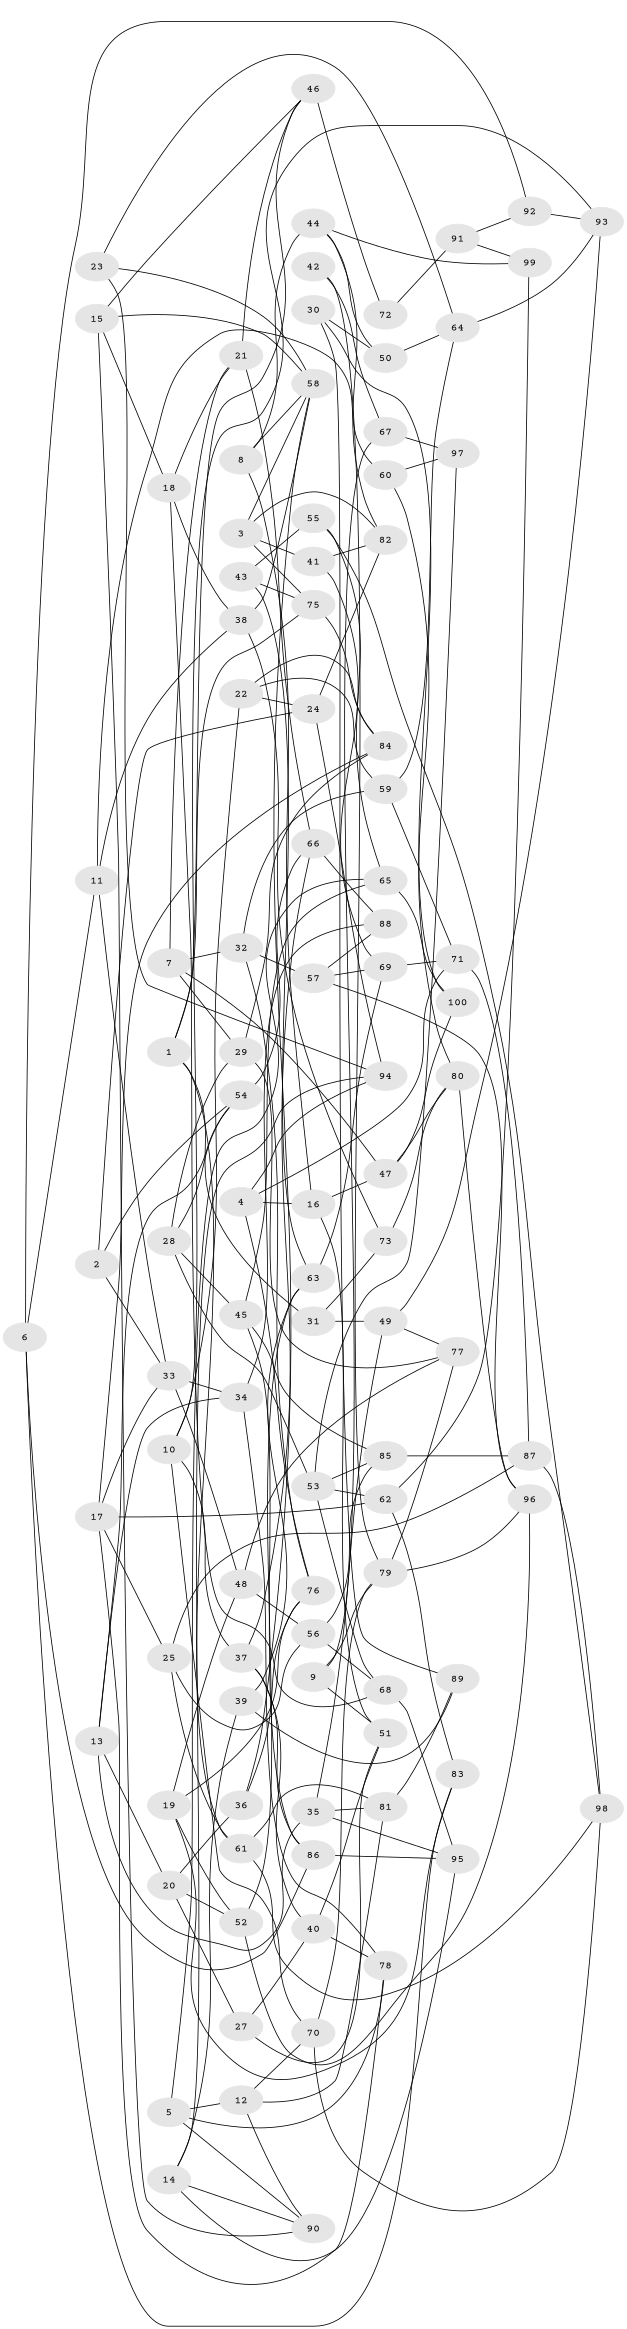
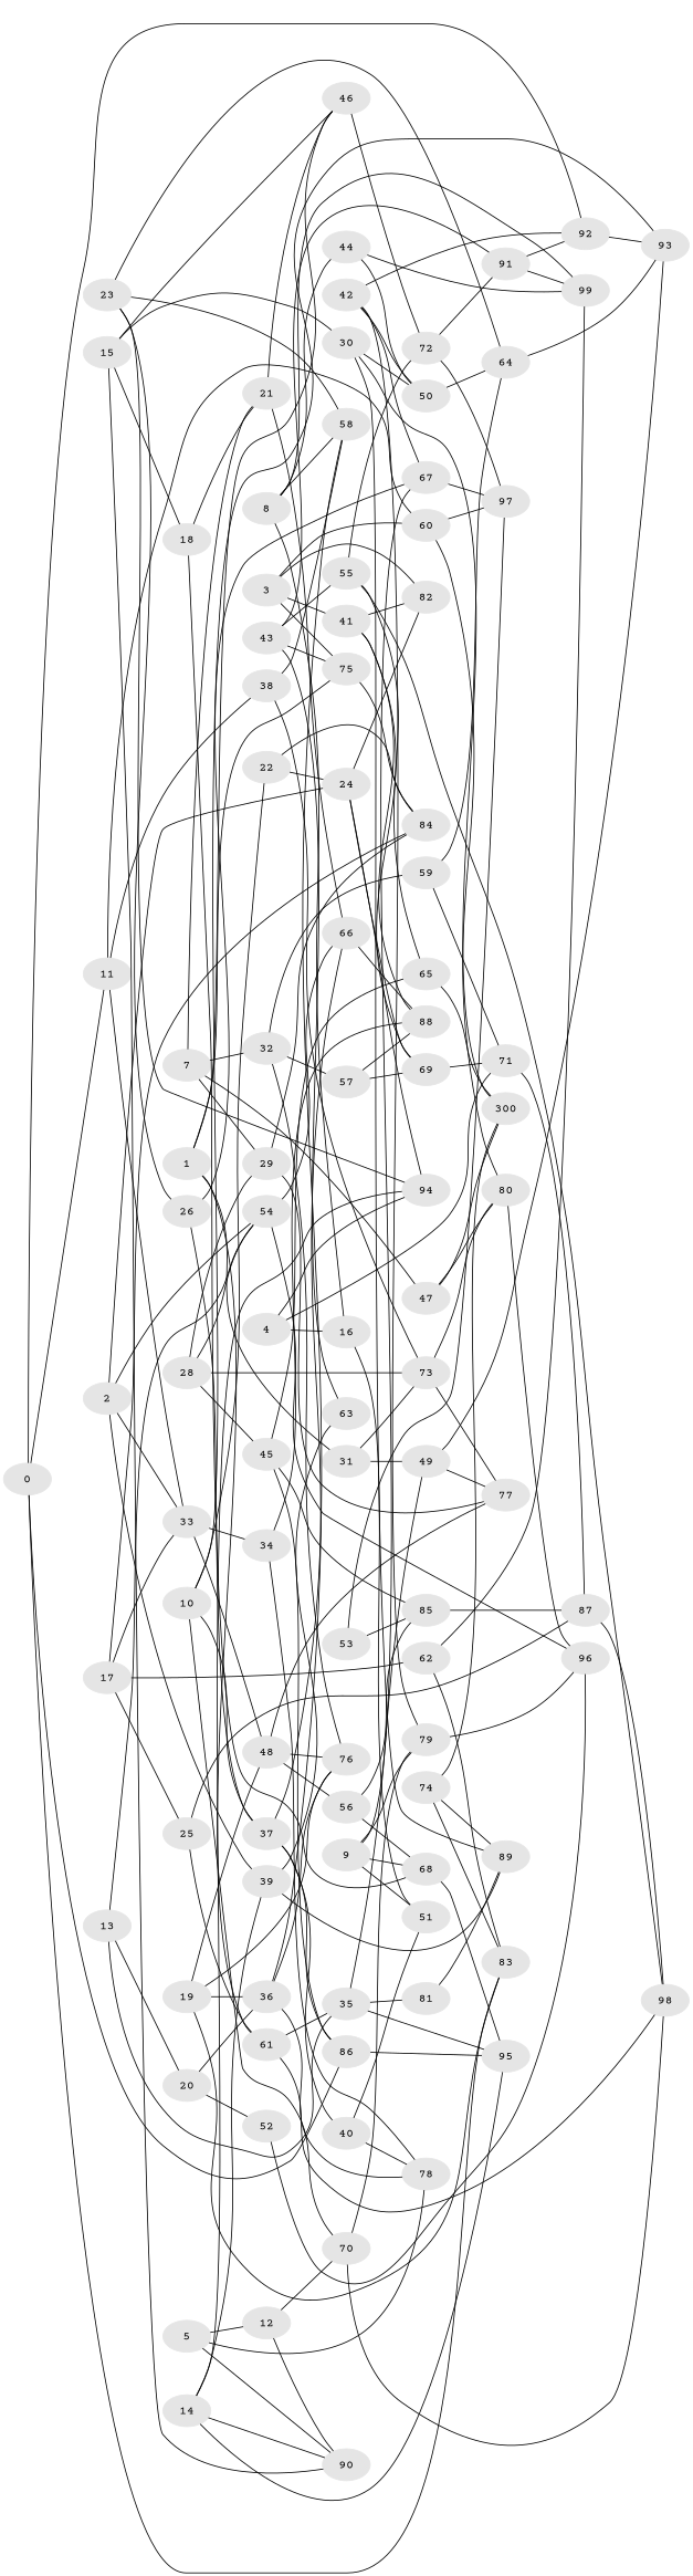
  graph {
    fontname="Courier Prime"
    rankdir=LR
    node [color=gray90 fontname="Courier Prime" style=filled]
    edge [fontname="Courier Prime"]
    1
    31
    46
    61
    75
    49
    73
    72
    81
    98
    84
    2
    24
    33
    39
    54
    82
    94
    34
    48
    89
    63
    66
    3
    41
    60
    88
    69
    80
    97
    4
    16
    71
    76
    47
    51
    87
    5
    12
    65
    78
    90
    70
-   100
-   6
+   100 [label=300]
+   6 [label=0]
    11
    83
    86
    92
    38
    95
    93
    7
    21
    29
    32
    77
    59
    57
    8
    44
    58
    99
    50
    9
    67
    68
    79
    96
    10
    22
    37
+   26
    13
    20
    35
    52
-   27
    36
    14
    15
    18
    30
    17
    25
    62
    56
    19
    40
    64
    23
    85
    28
    45
    53
+   74
    42
    43
    55
    91
    1 -- 31
    1 -- 46
    1 -- 61
    1 -- 75
    31 -- 49
    31 -- 73
    46 -- 72
-   61 -- 81
+   61 -- 35
    61 -- 98
    75 -- 84
    49 -- 93
    49 -- 77
    73 -- 80
-   79 -- 77
+   73 -- 77
+   72 -- 97
    72 -- 91
    81 -- 89
    2 -- 24
    2 -- 33
+   2 -- 39
    2 -- 54
    24 -- 82
    24 -- 94
    33 -- 34
    33 -- 48
    39 -- 89
    39 -- 63
    54 -- 66
    34 -- 88
    34 -- 78
    48 -- 77
    48 -- 56
-   63 -- 69
+   24 -- 69
    66 -- 88
    3 -- 75
    3 -- 82
    3 -- 41
-   3 -- 58
+   3 -- 60
    41 -- 82
+   41 -- 88
    41 -- 69
    60 -- 80
    60 -- 97
    69 -- 71
    80 -- 96
    4 -- 94
    4 -- 16
    4 -- 71
-   4 -- 76
-   16 -- 47
+   48 -- 76
    16 -- 51
    71 -- 87
    47 -- 80
    47 -- 100
    87 -- 98
    5 -- 12
-   5 -- 65
    5 -- 78
    5 -- 90
-   12 -- 81
    12 -- 90
    12 -- 70
    65 -- 100
    70 -- 98
    70 -- 79
    6 -- 11
    6 -- 83
    6 -- 86
    6 -- 92
    11 -- 33
    11 -- 60
    11 -- 38
    86 -- 95
    92 -- 93
    38 -- 73
    38 -- 58
    7 -- 47
    7 -- 21
    7 -- 29
    7 -- 32
    21 -- 46
    21 -- 66
    29 -- 84
    29 -- 77
    32 -- 76
    32 -- 59
    32 -- 57
    59 -- 71
    59 -- 64
    57 -- 88
    57 -- 69
-   57 -- 96
+   54 -- 96
    8 -- 16
    8 -- 44
    8 -- 58
-   44 -- 82
+   8 -- 99
    44 -- 99
    44 -- 50
    50 -- 64
    9 -- 51
    9 -- 67
-   53 -- 68
+   9 -- 68
    9 -- 79
    67 -- 97
    68 -- 95
    79 -- 96
    10 -- 70
    10 -- 93
    10 -- 22
    10 -- 37
    22 -- 84
    22 -- 24
-   22 -- 59
    37 -- 66
    37 -- 86
    37 -- 40
+   26 -- 67
+   26 -- 37
    13 -- 54
-   13 -- 34
    13 -- 20
    13 -- 35
    20 -- 52
-   20 -- 27
    20 -- 36
    35 -- 49
    35 -- 81
    35 -- 95
-   52 -- 63
    52 -- 96
-   27 -- 51
-   27 -- 40
    36 -- 76
-   17 -- 78
+   36 -- 78
    36 -- 58
    14 -- 39
    14 -- 94
    14 -- 90
    14 -- 95
    15 -- 46
    15 -- 90
    15 -- 18
-   15 -- 58
-   18 -- 38
+   15 -- 30
    18 -- 21
    18 -- 68
    30 -- 89
    30 -- 100
    30 -- 50
    17 -- 84
    17 -- 33
    17 -- 25
    17 -- 62
    25 -- 61
    25 -- 87
-   25 -- 56
    62 -- 83
    62 -- 99
    56 -- 68
    56 -- 85
    19 -- 48
    19 -- 76
    19 -- 83
-   19 -- 52
+   19 -- 36
    40 -- 51
    40 -- 78
    64 -- 93
    23 -- 94
    23 -- 58
+   23 -- 26
    23 -- 64
    85 -- 87
    28 -- 54
    28 -- 29
    28 -- 45
-   28 -- 53
+   28 -- 73
    45 -- 65
    45 -- 86
    45 -- 85
    53 -- 97
-   53 -- 62
    53 -- 85
+   74 -- 89
+   74 -- 100
+   74 -- 83
+   42 -- 92
+   42 -- 50
    42 -- 67
    42 -- 79
    43 -- 75
    43 -- 63
    43 -- 55
+   43 -- 91
+   55 -- 72
    55 -- 98
    55 -- 65
    91 -- 92
    91 -- 99
  }
